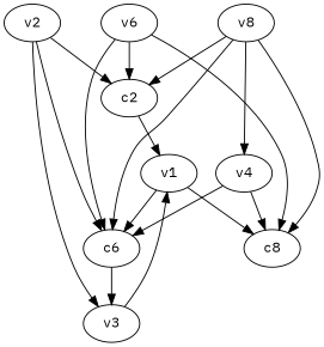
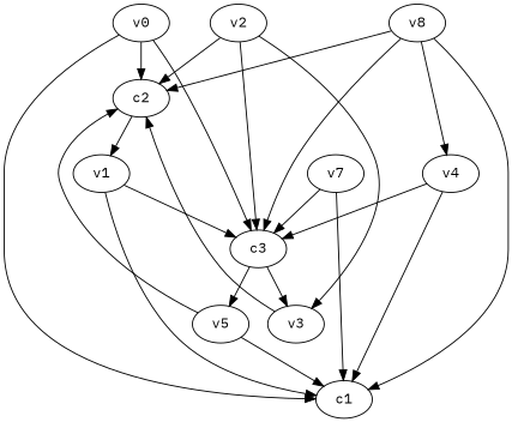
  strict digraph {
    fontname="IBM Plex Mono"
    node [fontname="IBM Plex Mono"]
    edge [fontname="IBM Plex Mono" weight=1]
    c2
    v1
-   c3 [label=c6]
-   c1 [label=c8]
+   c3
+   c1
    v4
    v3
+   v5
    v2
-   v6
+   v6 [label=v0]
+   v7
    v8
    c2 -> v1
    v1 -> c3
    v1 -> c1
    c3 -> v3
+   c3 -> v5
    v4 -> c3
    v4 -> c1
-   v3 -> v1
+   v3 -> c2
+   v5 -> c2
+   v5 -> c1
    v2 -> c2
    v2 -> c3
    v2 -> v3
    v6 -> c2
    v6 -> c3
    v6 -> c1
+   v7 -> c3
+   v7 -> c1
    v8 -> c2
    v8 -> c3
    v8 -> c1
    v8 -> v4
  }
